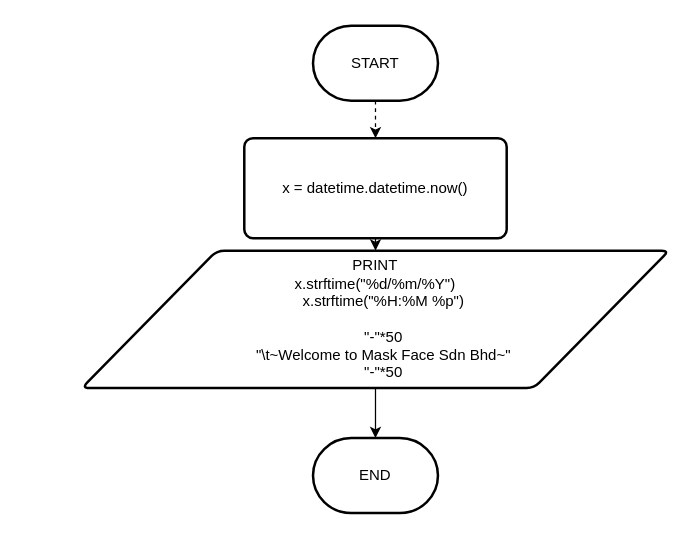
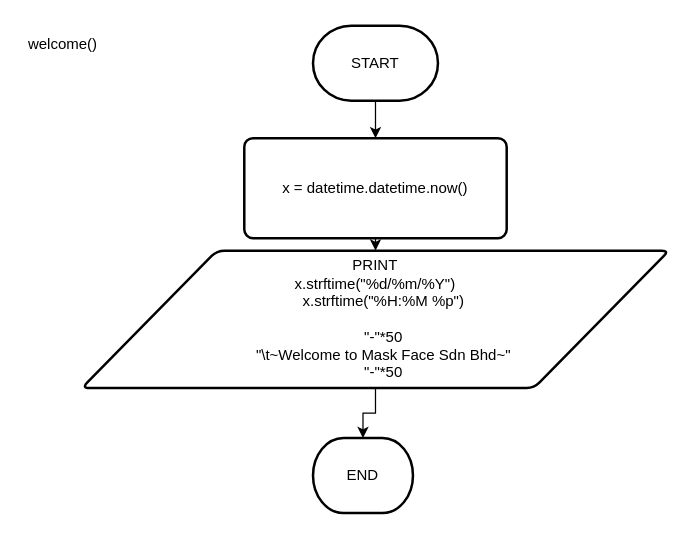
  <mxCell id="0" />
  <mxCell id="1" parent="0" />
- <mxCell id="3" style="edgeStyle=orthogonalEdgeStyle;rounded=0;orthogonalLoop=1;jettySize=auto;html=1;exitX=0.5;exitY=1;exitDx=0;exitDy=0;exitPerimeter=0;entryX=0.5;entryY=0;entryDx=0;entryDy=0;dashed=1;" parent="1" source="4" target="6" edge="1"><mxGeometry relative="1" as="geometry" /></mxCell>
+ <mxCell id="2" value="welcome()" style="text;html=1;strokeColor=none;fillColor=none;align=center;verticalAlign=middle;whiteSpace=wrap;rounded=0;" parent="1" vertex="1"><mxGeometry x="20" y="20" width="60" height="30" as="geometry" /></mxCell>
+ <mxCell id="3" style="edgeStyle=orthogonalEdgeStyle;rounded=0;orthogonalLoop=1;jettySize=auto;html=1;exitX=0.5;exitY=1;exitDx=0;exitDy=0;exitPerimeter=0;entryX=0.5;entryY=0;entryDx=0;entryDy=0;" parent="1" source="4" target="6" edge="1"><mxGeometry relative="1" as="geometry" /></mxCell>
  <mxCell id="4" value="START" style="strokeWidth=2;html=1;shape=mxgraph.flowchart.terminator;whiteSpace=wrap;" parent="1" vertex="1"><mxGeometry x="250" y="20" width="100" height="60" as="geometry" /></mxCell>
  <mxCell id="5" style="edgeStyle=orthogonalEdgeStyle;rounded=0;orthogonalLoop=1;jettySize=auto;html=1;exitX=0.5;exitY=1;exitDx=0;exitDy=0;entryX=0.5;entryY=0;entryDx=0;entryDy=0;" parent="1" source="6" target="8" edge="1"><mxGeometry relative="1" as="geometry" /></mxCell>
  <mxCell id="6" value="x = datetime.datetime.now()" style="rounded=1;whiteSpace=wrap;html=1;absoluteArcSize=1;arcSize=14;strokeWidth=2;" parent="1" vertex="1"><mxGeometry x="195" y="110" width="210" height="80" as="geometry" /></mxCell>
  <mxCell id="7" style="edgeStyle=orthogonalEdgeStyle;rounded=0;orthogonalLoop=1;jettySize=auto;html=1;exitX=0.5;exitY=1;exitDx=0;exitDy=0;" parent="1" source="8" target="9" edge="1"><mxGeometry relative="1" as="geometry" /></mxCell>
  <mxCell id="8" value="&lt;div&gt;PRINT&lt;/div&gt;&lt;div&gt;x.strftime(&quot;%d/%m/%Y&quot;)&lt;/div&gt;&lt;div&gt;&amp;nbsp; &amp;nbsp; x.strftime(&quot;%H:%M %p&quot;)&lt;/div&gt;&lt;div&gt;&lt;br&gt;&lt;/div&gt;&lt;div&gt;&amp;nbsp; &amp;nbsp; &quot;-&quot;*50&lt;/div&gt;&lt;div&gt;&amp;nbsp; &amp;nbsp; &quot;\t~Welcome to Mask Face Sdn Bhd~&quot;&lt;/div&gt;&lt;div&gt;&amp;nbsp; &amp;nbsp; &quot;-&quot;*50&lt;/div&gt;" style="shape=parallelogram;html=1;strokeWidth=2;perimeter=parallelogramPerimeter;whiteSpace=wrap;rounded=1;arcSize=12;size=0.23;" parent="1" vertex="1"><mxGeometry x="65" y="200" width="470" height="110" as="geometry" /></mxCell>
- <mxCell id="9" value="END" style="strokeWidth=2;html=1;shape=mxgraph.flowchart.terminator;whiteSpace=wrap;" parent="1" vertex="1"><mxGeometry x="250" y="350" width="100" height="60" as="geometry" /></mxCell>
+ <mxCell id="9" value="END" style="strokeWidth=2;html=1;shape=mxgraph.flowchart.terminator;whiteSpace=wrap;" parent="1" vertex="1"><mxGeometry x="250" y="350" width="80" height="60" as="geometry" /></mxCell>
